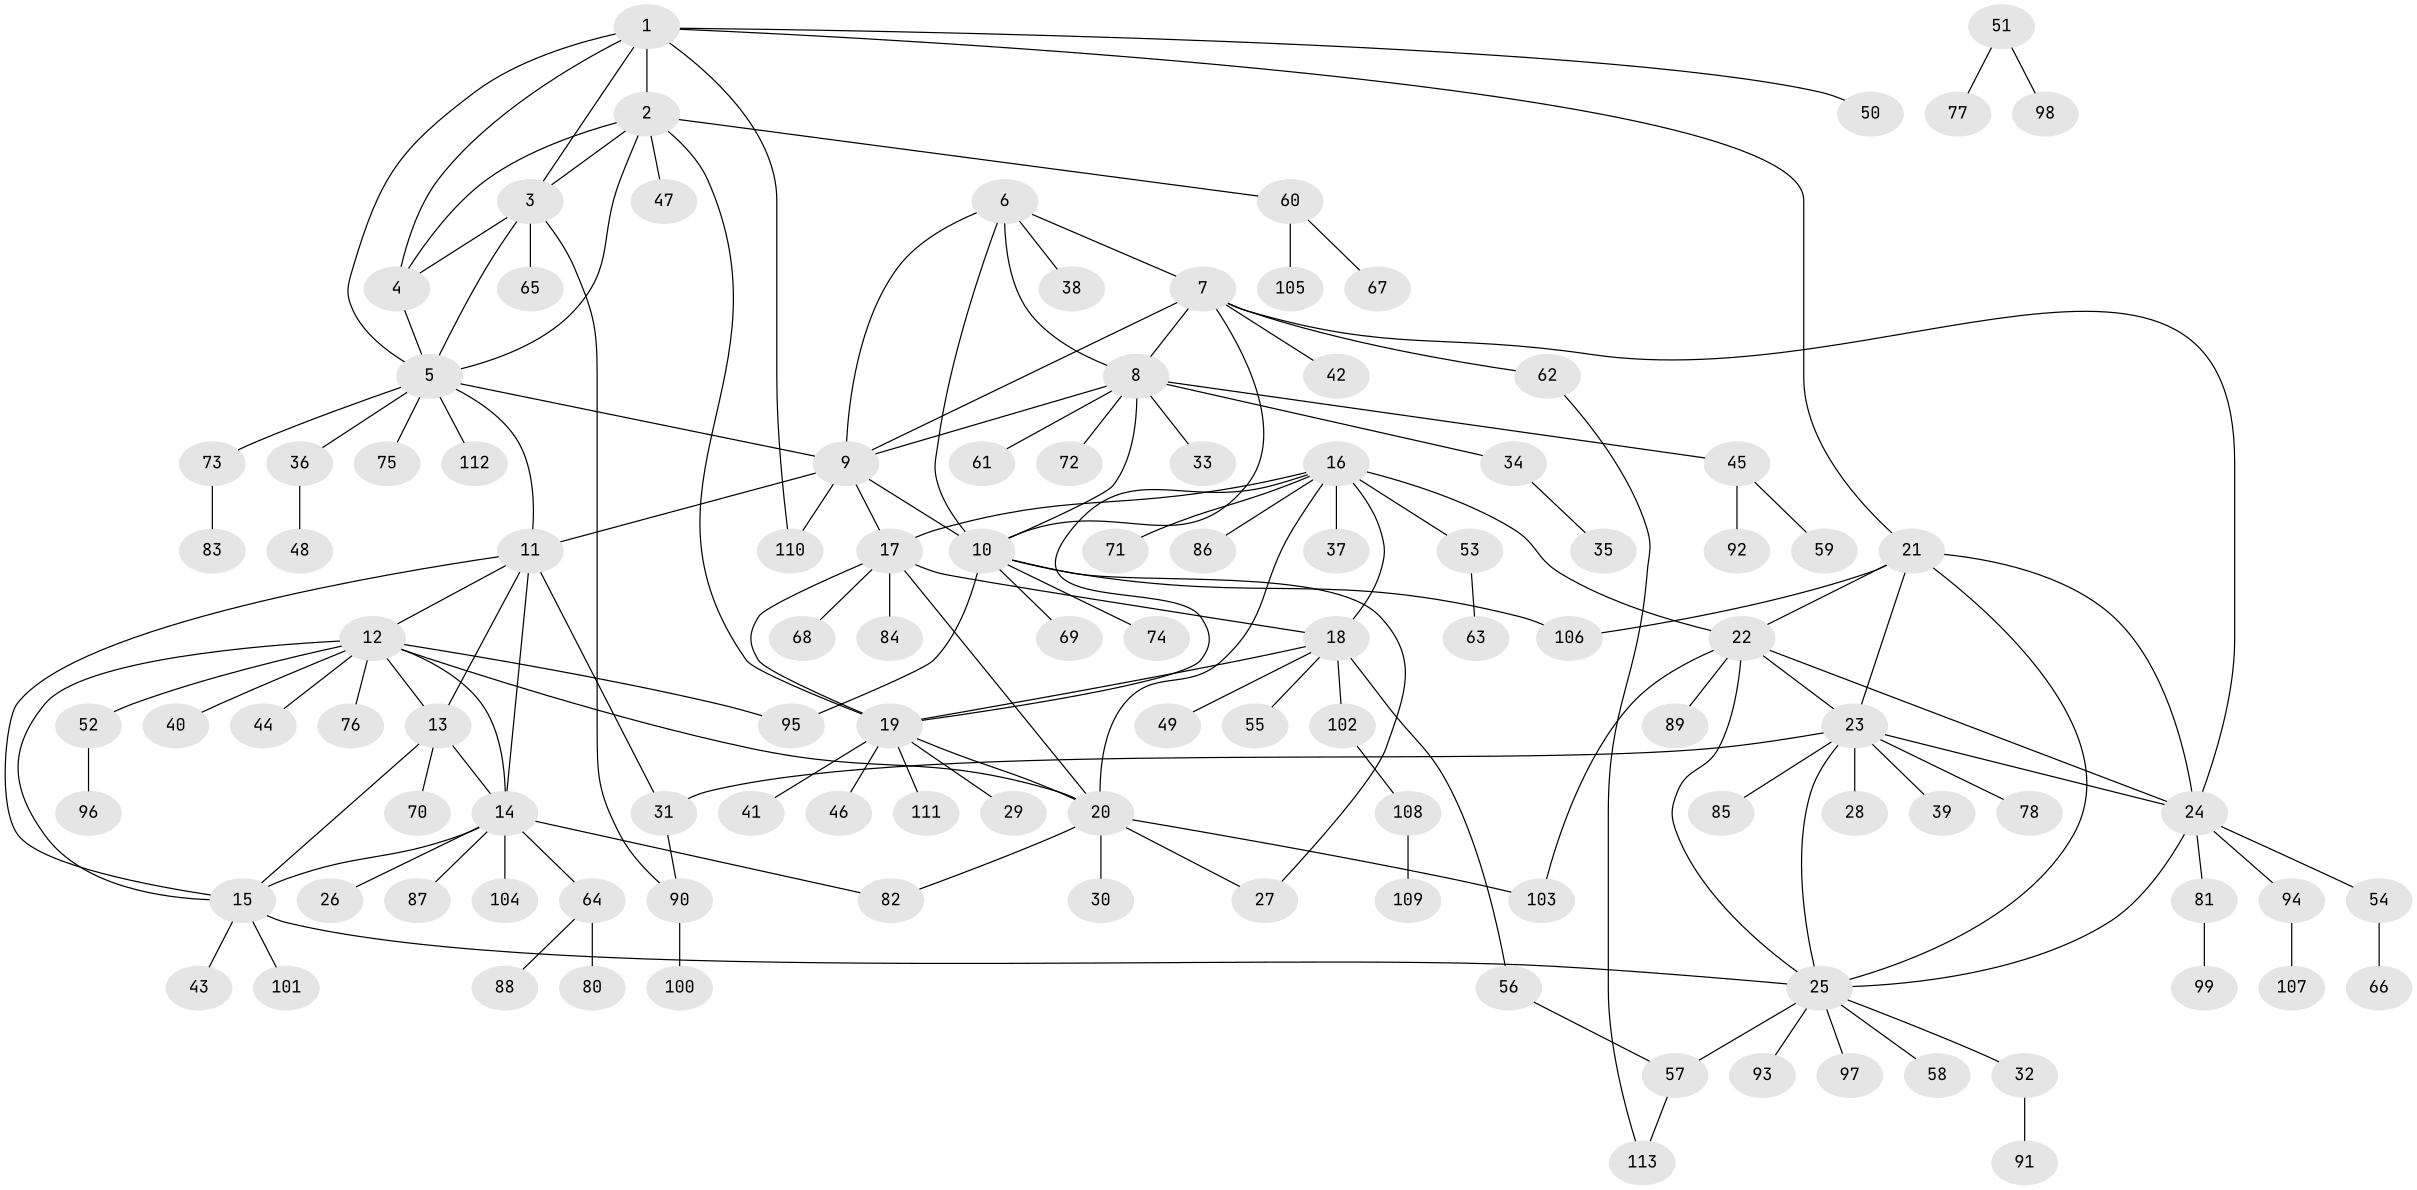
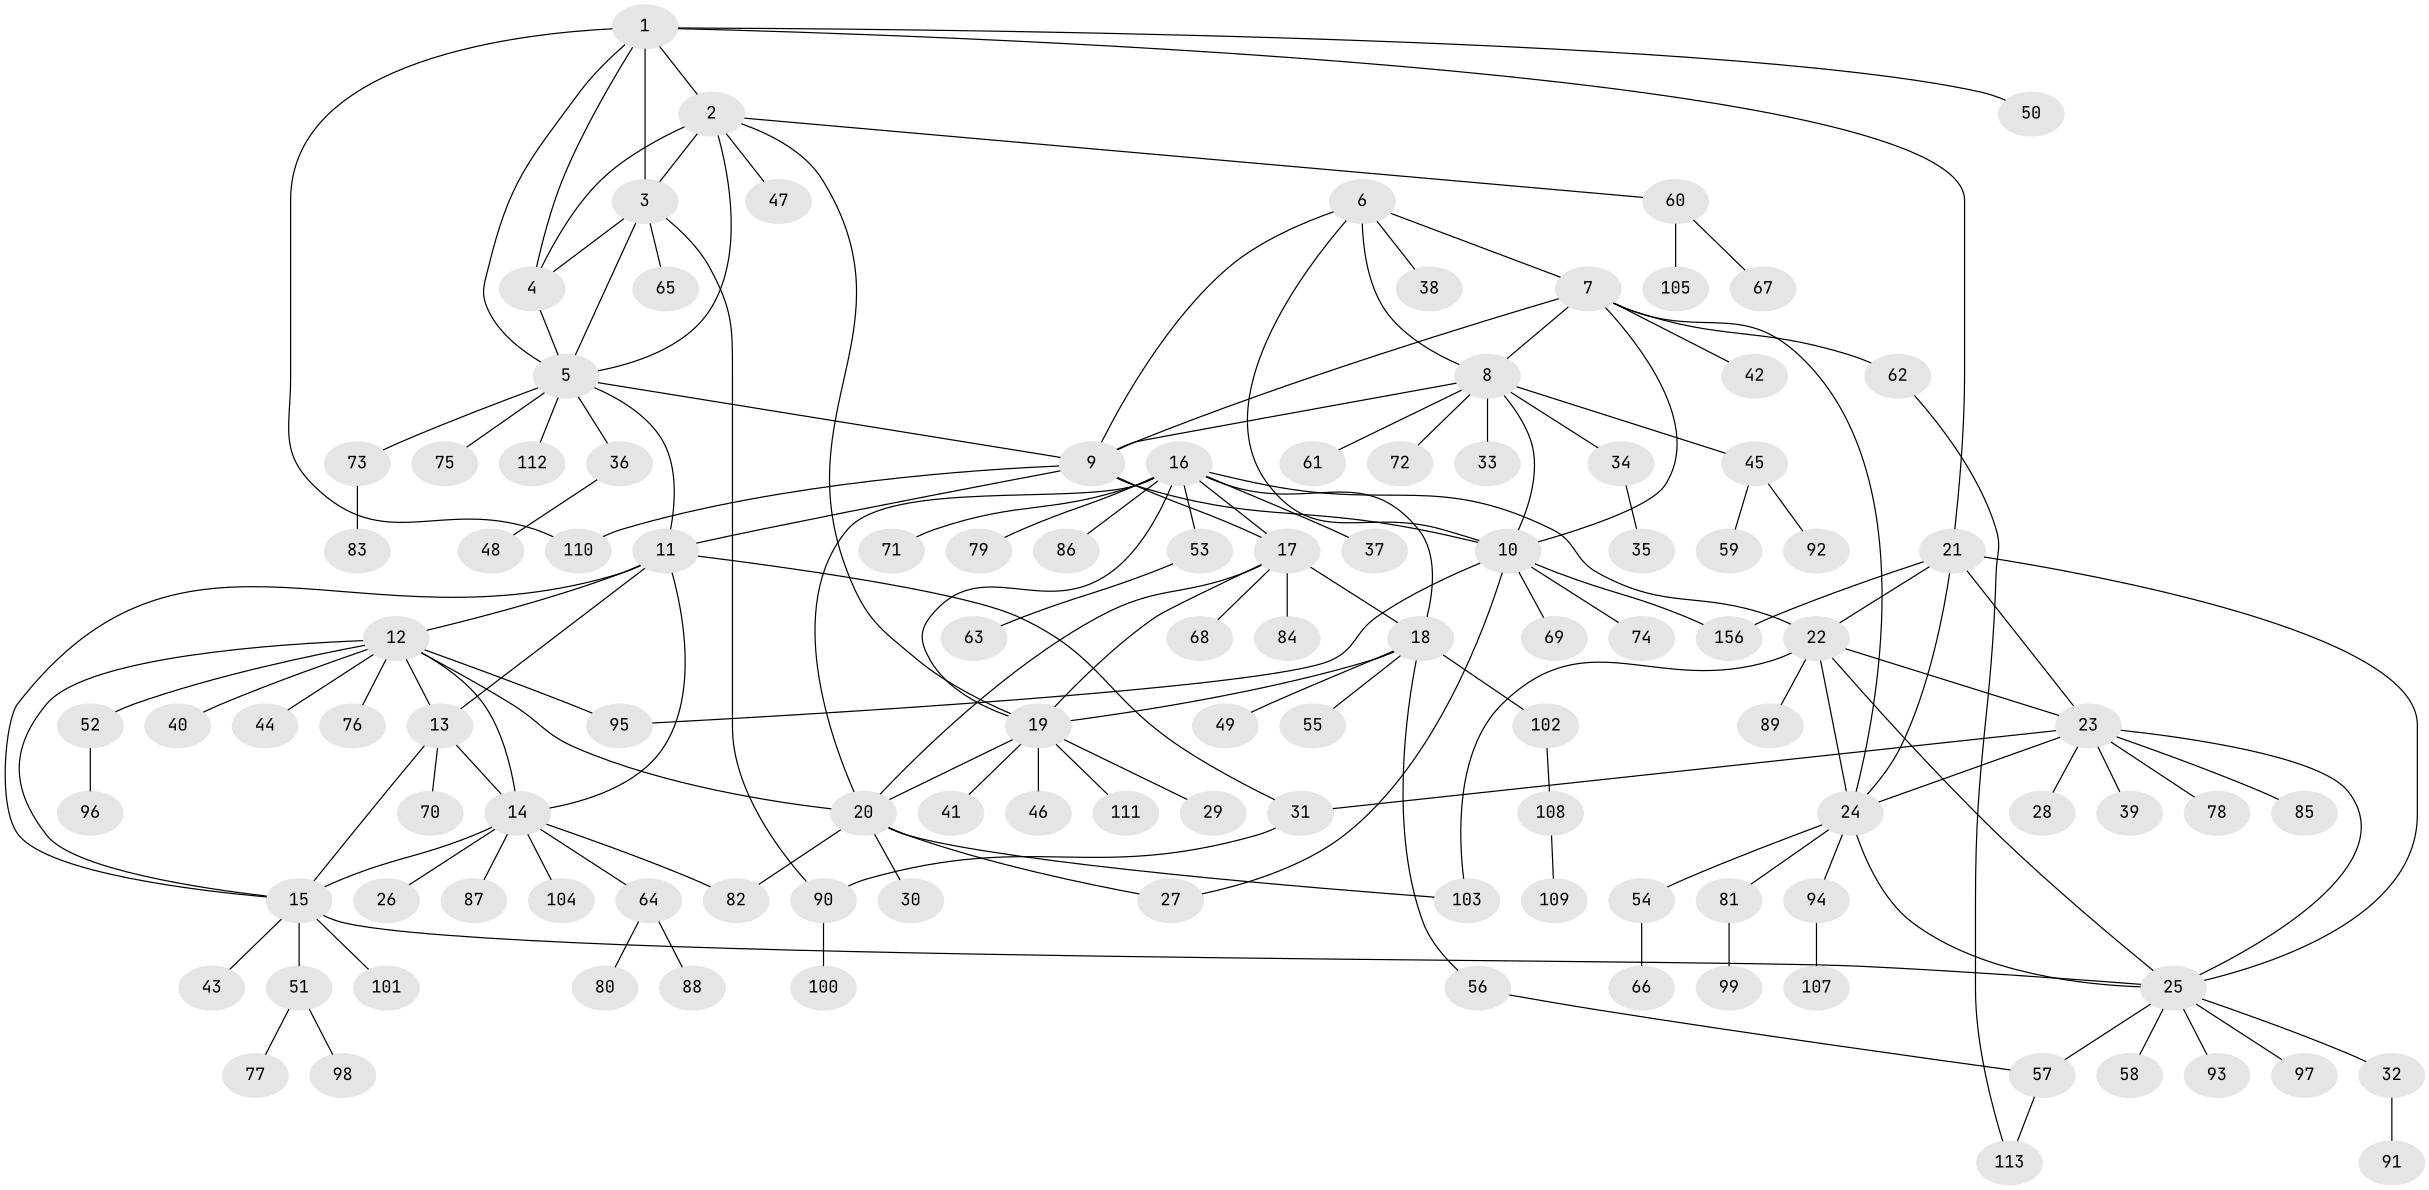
  graph {
    fontname="JetBrains Mono"
    node [color=gray90 fontname="JetBrains Mono" style=filled]
    edge [fontname="JetBrains Mono"]
    1
    2
    3
    4
    5
    21
    50
    110
    19
    47
    60
    65
    90
    9
    11
    36
    73
    75
    112
    24
-   106
+   106 [label=156]
    25
    22
    23
    20
    29
    41
    46
    111
    67
    105
    100
    10
    17
    12
    13
    14
    15
    31
    48
    83
    6
    7
    8
    38
    42
    62
    33
    34
    45
    61
    72
    27
    69
    74
    95
    54
    81
    94
    113
    35
    59
    92
    18
    68
    84
    40
    44
    52
    76
    70
    26
    64
    82
    87
    104
    43
    51
    101
    30
    103
    96
    80
    88
    32
    57
    58
    93
    97
    77
    98
    16
    37
    53
    71
+   79
    86
    49
    55
    56
    102
    89
    63
    108
    28
    39
    78
    85
    66
    99
    107
    91
    109
    1 -- 2
    1 -- 3
    1 -- 4
    1 -- 5
    1 -- 21
    1 -- 50
    1 -- 110
    2 -- 3
    2 -- 4
    2 -- 5
    2 -- 19
    2 -- 47
    2 -- 60
    3 -- 4
    3 -- 5
    3 -- 65
    3 -- 90
    4 -- 5
    5 -- 9
    5 -- 11
    5 -- 36
    5 -- 73
    5 -- 75
    5 -- 112
    21 -- 24
    21 -- 106
    21 -- 25
    21 -- 22
    21 -- 23
    19 -- 20
    19 -- 29
    19 -- 41
    19 -- 46
    19 -- 111
    60 -- 67
    60 -- 105
    90 -- 100
    9 -- 110
    9 -- 11
    9 -- 10
    9 -- 17
    11 -- 12
    11 -- 13
    11 -- 14
    11 -- 15
    11 -- 31
    36 -- 48
    73 -- 83
    24 -- 25
    24 -- 54
    24 -- 81
    24 -- 94
    25 -- 32
    25 -- 57
    25 -- 58
    25 -- 93
    25 -- 97
    22 -- 24
    22 -- 25
    22 -- 23
    22 -- 103
    22 -- 89
    23 -- 24
    23 -- 25
    23 -- 31
    23 -- 28
    23 -- 39
    23 -- 78
    23 -- 85
    20 -- 27
    20 -- 82
    20 -- 30
    20 -- 103
    10 -- 106
    10 -- 27
    10 -- 69
    10 -- 74
    10 -- 95
    17 -- 19
    17 -- 20
    17 -- 18
    17 -- 68
    17 -- 84
    12 -- 20
    12 -- 13
    12 -- 14
    12 -- 15
    12 -- 95
    12 -- 40
    12 -- 44
    12 -- 52
    12 -- 76
    13 -- 14
    13 -- 15
    13 -- 70
    14 -- 15
    14 -- 26
    14 -- 64
    14 -- 82
    14 -- 87
    14 -- 104
    15 -- 25
    15 -- 43
+   15 -- 51
    15 -- 101
    31 -- 90
    6 -- 9
    6 -- 10
    6 -- 7
    6 -- 8
    6 -- 38
    7 -- 9
    7 -- 24
    7 -- 10
    7 -- 8
    7 -- 42
    7 -- 62
    8 -- 9
    8 -- 10
    8 -- 33
    8 -- 34
    8 -- 45
    8 -- 61
    8 -- 72
    62 -- 113
    34 -- 35
    45 -- 59
    45 -- 92
    54 -- 66
    81 -- 99
    94 -- 107
    18 -- 19
    18 -- 49
    18 -- 55
    18 -- 56
    18 -- 102
    52 -- 96
    64 -- 80
    64 -- 88
    51 -- 77
    51 -- 98
    32 -- 91
    57 -- 113
    16 -- 19
    16 -- 22
    16 -- 20
    16 -- 17
    16 -- 18
    16 -- 37
    16 -- 53
    16 -- 71
+   16 -- 79
    16 -- 86
    53 -- 63
    56 -- 57
    102 -- 108
    108 -- 109
  }
